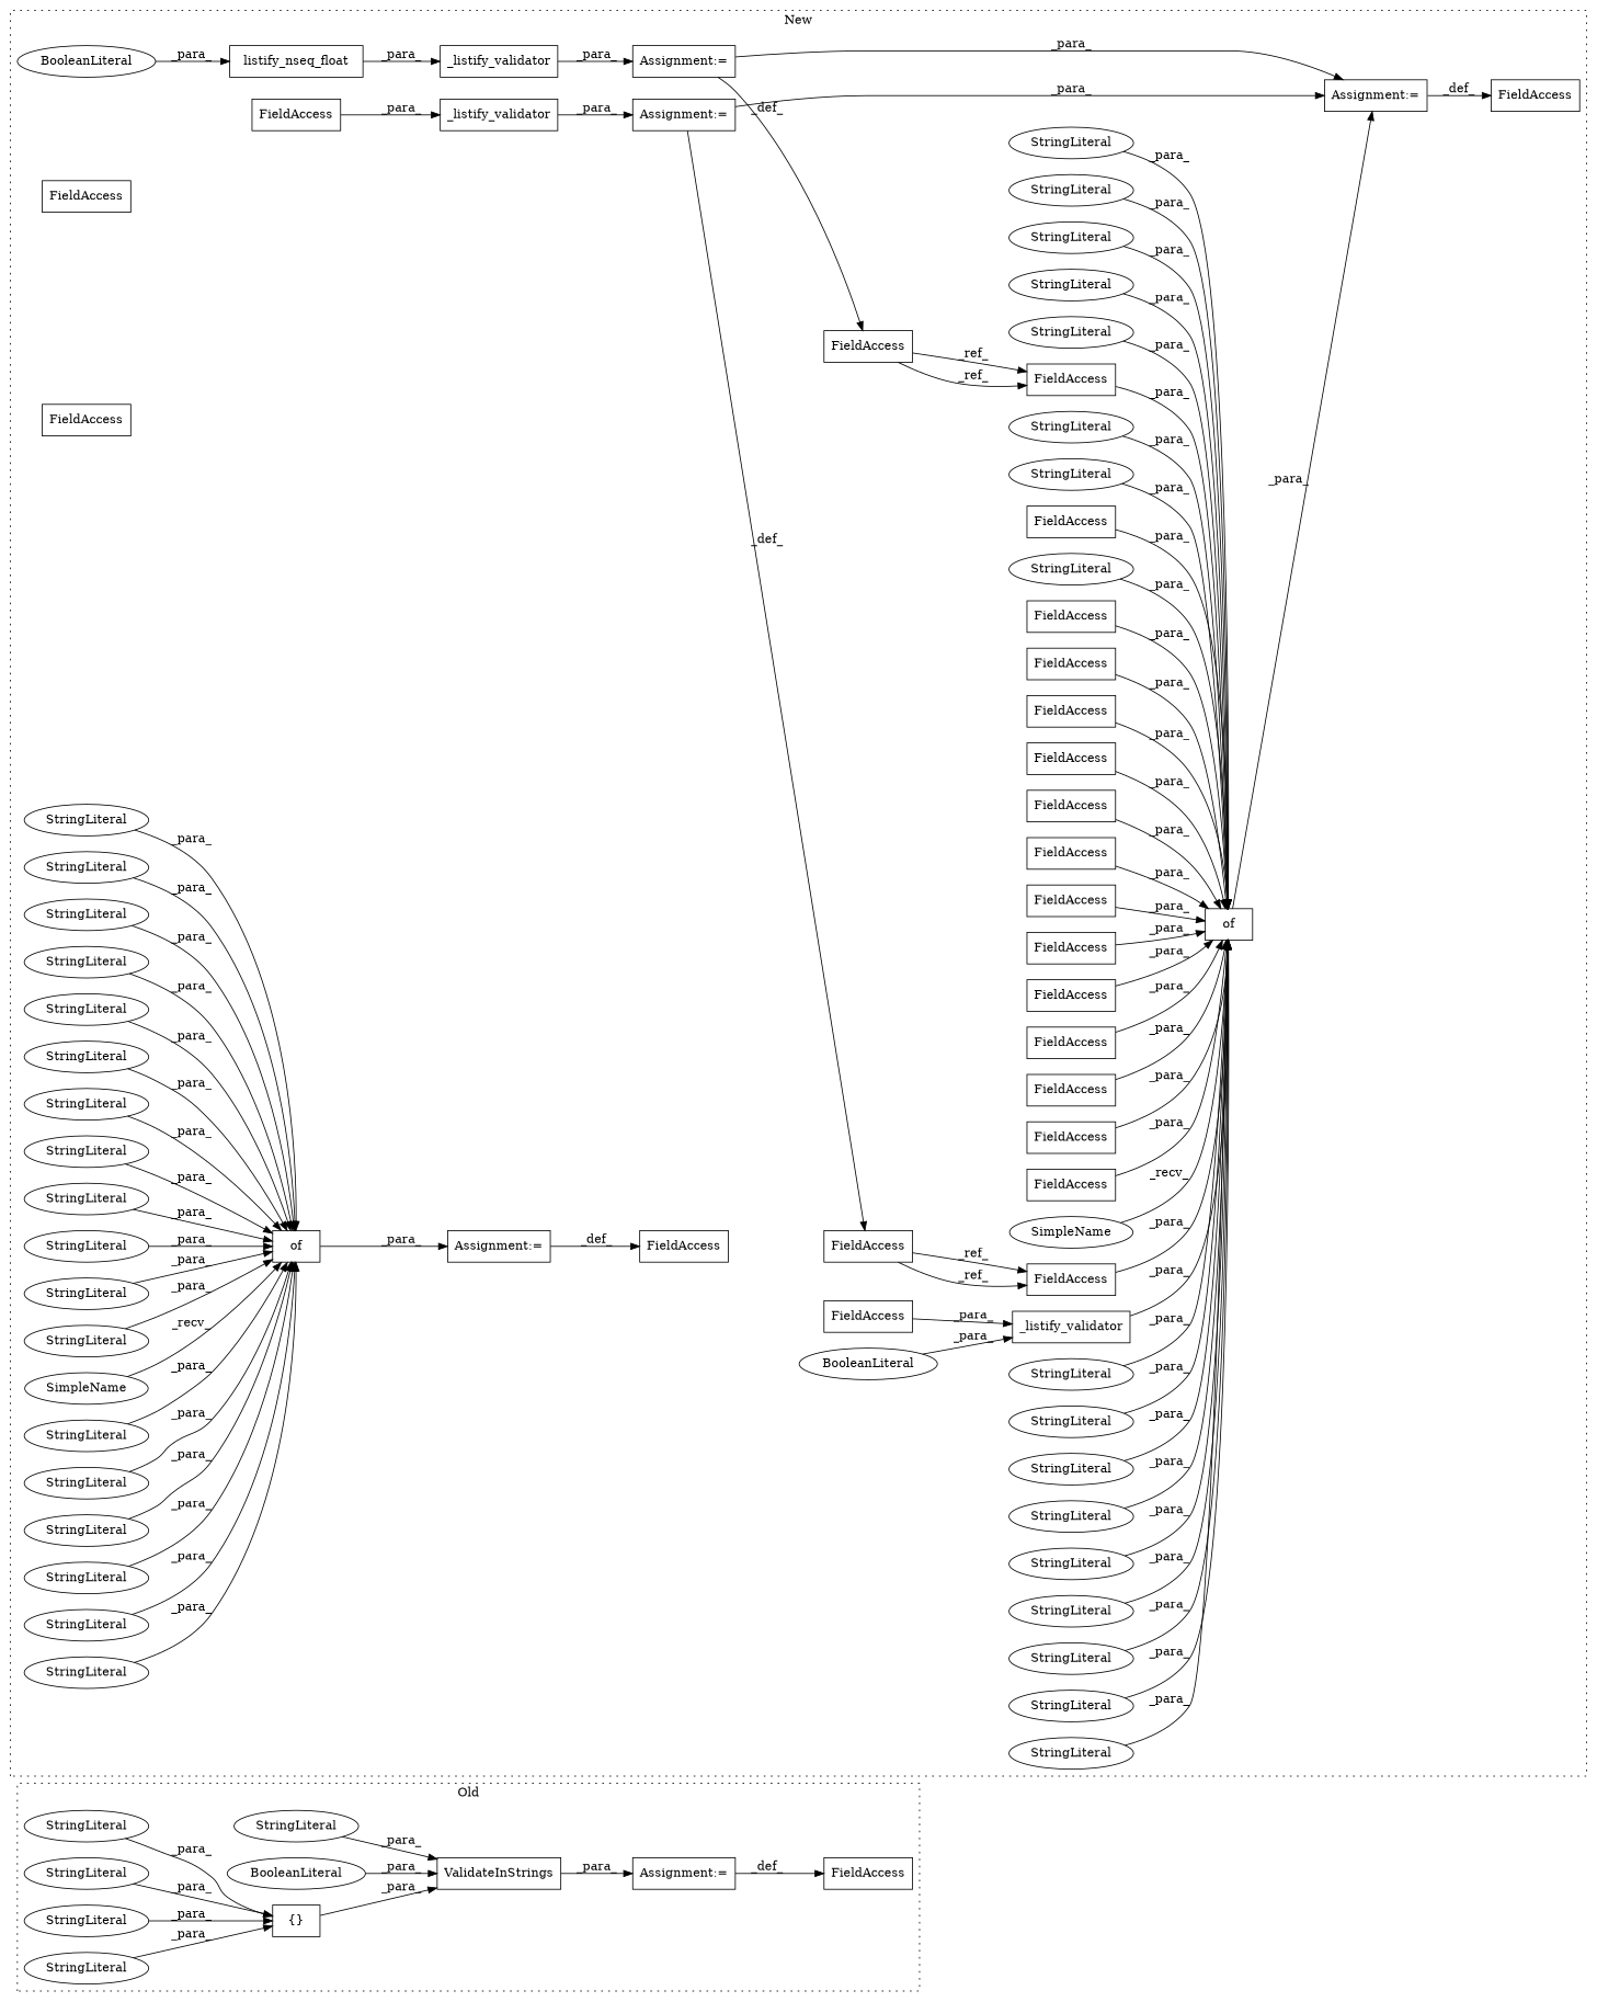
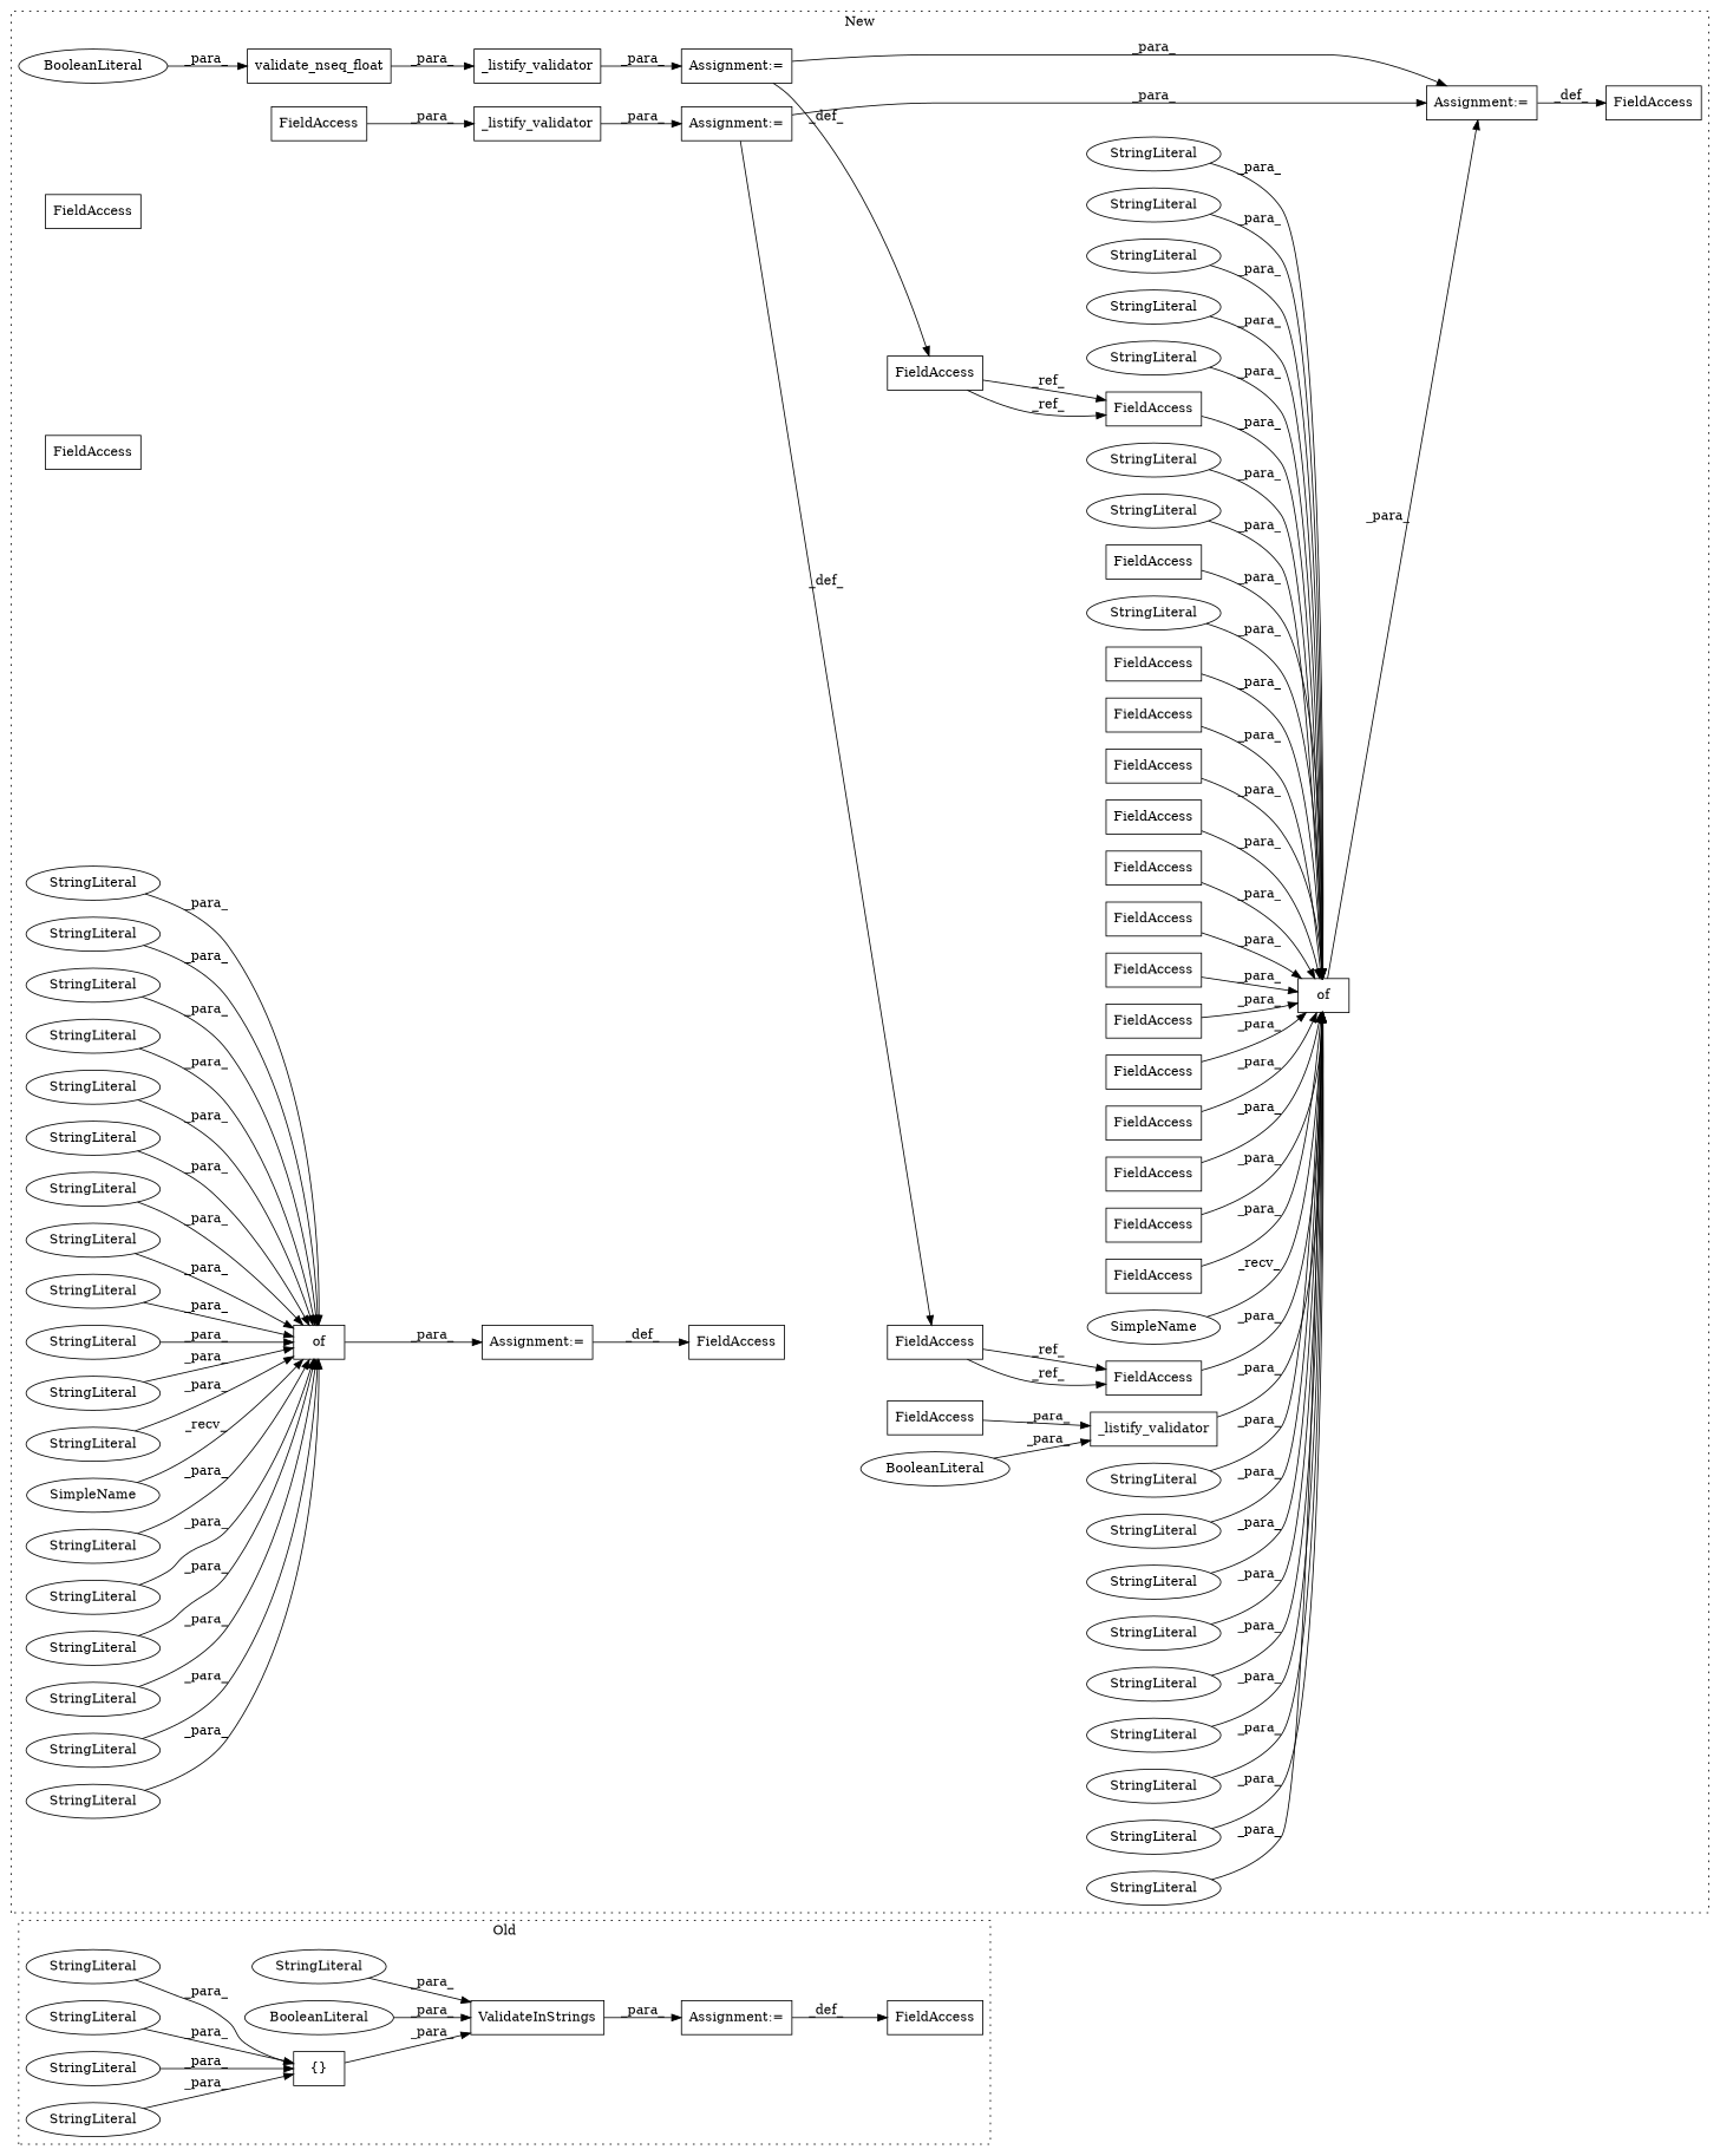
  digraph {
    rankdir=LR
    node [a=45 l=11 s=24157 shape=ellipse]
    n1 [a=4 l="1,1" label="{}" s="29098,29155" shape=box]
    n2 [a=22 l=25 label=FieldAccess s=29030 shape=box]
    n3 [a=32 l="18,1" label=ValidateInStrings s="29056,29161" shape=box]
    n4 [label=StringLiteral s=29074]
    n5 [l=2 label=StringLiteral s=29153]
    n6 [l=3 label=StringLiteral s=29149]
    n7 [l=6 label=StringLiteral s=29135]
    n8 [a=7 l=1 label="Assignment:=" s=29055 shape=box]
    n9 [a=9 l=4 label=BooleanLiteral s=29157]
    n10 [l=6 label=StringLiteral s=29142]
-   n11 [a=32 l="20,1" label=listify_nseq_float s="23540,23564" shape=box]
+   n11 [a=32 l="20,1" label=validate_nseq_float s="23540,23564" shape=box]
    n12 [a=22 l=17 label=FieldAccess s=23503 shape=box]
    n13 [a=22 l=16 label=FieldAccess s=23572 shape=box]
    n14 [a=9 l=4 label=BooleanLiteral s=23560]
    n15 [a=22 l=17 label=FieldAccess shape=box]
    n16 [a=32 l="3,1" label=of s="23593,24174" shape=box]
    n17 [a=22 l=18 label=FieldAccess s=23444 shape=box]
    n18 [a=22 l=18 label=FieldAccess s=24129 shape=box]
    n19 [a=22 l=22 label=FieldAccess s=24042 shape=box]
    n20 [a=22 l=21 label=FieldAccess s=23830 shape=box]
    n21 [a=22 l=19 label=FieldAccess s=23702 shape=box]
    n22 [a=22 l=18 label=FieldAccess s=23974 shape=box]
    n23 [a=22 l=18 label=FieldAccess s=23905 shape=box]
    n24 [a=22 l=18 label=FieldAccess s=23937 shape=box]
    n25 [a=22 l=18 label=FieldAccess s=24011 shape=box]
    n26 [a=22 l=18 label=FieldAccess s=23765 shape=box]
    n27 [a=22 l=18 label=FieldAccess s=23734 shape=box]
    n28 [a=22 l=18 label=FieldAccess s=24073 shape=box]
    n29 [a=22 l=22 label=FieldAccess s=23864 shape=box]
    n30 [a=22 l=19 label=FieldAccess s=24101 shape=box]
    n31 [a=22 l=18 label=FieldAccess s=23671 shape=box]
    n32 [a=32 l="3,1" label=of s="24199,24371" shape=box]
    n33 [a=22 l=13 label=FieldAccess s=24181 shape=box]
    n34 [a=32 l="19,1" label=_listify_validator s="23463,23496" shape=box]
    n35 [a=22 l=14 label=FieldAccess s=23482 shape=box]
    n36 [a=32 l="19,1" label=_listify_validator s="23604,23657" shape=box]
    n37 [a=22 l=29 label=FieldAccess s=23623 shape=box]
    n38 [a=9 l=4 label=BooleanLiteral s=23653]
    n39 [a=32 l="19,1" label=_listify_validator s="23521,23565" shape=box]
    n40 [label=StringLiteral s=24236]
    n41 [a=7 l=1 label="Assignment:=" s=24194 shape=box]
    n42 [l=12 label=StringLiteral s=23924]
    n43 [l=17 label=StringLiteral s=23887]
    n44 [label=StringLiteral s=24270]
    n45 [l=5 label=StringLiteral s=24330]
    n46 [l=3 label=StringLiteral s=24202]
    n47 [label=StringLiteral s=23722]
    n48 [l=17 label=StringLiteral s=23956]
    n49 [l=7 label=StringLiteral s=24121]
    n50 [l=17 label=StringLiteral s=24312]
    n51 [label=StringLiteral s=23753]
    n52 [l=7 label=StringLiteral s=24065]
    n53 [label=StringLiteral s=24253]
    n54 [l=10 label=StringLiteral s=23819]
    n55 [label=StringLiteral s=23852]
    n56 [l=17 label=StringLiteral s=24336]
    n57 [label=StringLiteral s=24030]
    n58 [label=StringLiteral s=24219]
    n59 [l=5 label=StringLiteral s=24282]
    n60 [label=StringLiteral s=23690]
    n61 [l=17 label=StringLiteral s=23993]
    n62 [label=StringLiteral s=23784]
    n63 [l=7 label=StringLiteral s=24206]
    n64 [l=4 label=StringLiteral s=24248]
    n65 [l=4 label=StringLiteral s=24354]
    n66 [l=5 label=StringLiteral s=24306]
    n67 [l=8 label=StringLiteral s=24148]
    n68 [l=4 label=StringLiteral s=24265]
    n69 [l=4 label=StringLiteral s=24231]
    n70 [l=7 label=StringLiteral s=23596]
    n71 [l=12 label=StringLiteral s=24359]
    n72 [l=4 label=StringLiteral s=24214]
    n73 [l=17 label=StringLiteral s=24288]
    n74 [a=7 l=1 label="Assignment:=" s=23520 shape=box]
    n75 [a=7 l=1 label="Assignment:=" s=23462 shape=box]
    n76 [l=8 label=StringLiteral s=24092]
    n77 [a=7 l=1 label="Assignment:=" s=23588 shape=box]
    n78 [a=22 l=22 label=FieldAccess s=23796 shape=box]
    n79 [label=StringLiteral s=23659]
    n80 [a=22 l=18 label=FieldAccess s=24129 shape=box]
    n81 [a=42 l=3 label=SimpleName s=24195]
    n82 [a=42 l=3 label=SimpleName s=23589]
    n83 [a=22 l=17 label=FieldAccess shape=box]
    subgraph cluster_1 {
      label=Old
      style=dotted
      n1
      n2
      n3
      n4
      n5
      n6
      n7
      n8
      n9
      n10
    }
    subgraph cluster_2 {
      label=New
      style=dotted
      n11
      n12
      n13
      n14
      n15
      n16
      n17
      n18
      n19
      n20
      n21
      n22
      n23
      n24
      n25
      n26
      n27
      n28
      n29
      n30
      n31
      n32
      n33
      n34
      n35
      n36
      n37
      n38
      n39
      n40
      n41
      n42
      n43
      n44
      n45
      n46
      n47
      n48
      n49
      n50
      n51
      n52
      n53
      n54
      n55
      n56
      n57
      n58
      n59
      n60
      n61
      n62
      n63
      n64
      n65
      n66
      n67
      n68
      n69
      n70
      n71
      n72
      n73
      n74
      n75
      n76
      n77
      n78
      n79
      n80
      n81
      n82
      n83
    }
    n1 -> n3 [label=_para_]
    n3 -> n8 [label=_para_]
    n4 -> n3 [label=_para_]
    n5 -> n1 [label=_para_]
    n6 -> n1 [label=_para_]
    n7 -> n1 [label=_para_]
    n8 -> n2 [label=_def_]
    n9 -> n3 [label=_para_]
    n10 -> n1 [label=_para_]
    n11 -> n39 [label=_para_]
    n12 -> n83 [label=_ref_]
    n12 -> n83 [label=_ref_]
    n14 -> n11 [label=_para_]
    n16 -> n77 [label=_para_]
    n17 -> n80 [label=_ref_]
    n17 -> n80 [label=_ref_]
    n19 -> n16 [label=_para_]
    n20 -> n16 [label=_para_]
    n21 -> n16 [label=_para_]
    n22 -> n16 [label=_para_]
    n23 -> n16 [label=_para_]
    n24 -> n16 [label=_para_]
    n25 -> n16 [label=_para_]
    n26 -> n16 [label=_para_]
    n27 -> n16 [label=_para_]
    n28 -> n16 [label=_para_]
    n29 -> n16 [label=_para_]
    n30 -> n16 [label=_para_]
    n31 -> n16 [label=_para_]
    n32 -> n41 [label=_para_]
    n34 -> n75 [label=_para_]
    n35 -> n34 [label=_para_]
    n36 -> n16 [label=_para_]
    n37 -> n36 [label=_para_]
    n38 -> n36 [label=_para_]
    n39 -> n74 [label=_para_]
    n40 -> n32 [label=_para_]
    n41 -> n33 [label=_def_]
    n42 -> n16 [label=_para_]
    n43 -> n16 [label=_para_]
    n44 -> n32 [label=_para_]
    n45 -> n32 [label=_para_]
    n46 -> n32 [label=_para_]
    n47 -> n16 [label=_para_]
    n48 -> n16 [label=_para_]
    n49 -> n16 [label=_para_]
    n50 -> n32 [label=_para_]
    n51 -> n16 [label=_para_]
    n52 -> n16 [label=_para_]
    n53 -> n32 [label=_para_]
    n54 -> n16 [label=_para_]
    n55 -> n16 [label=_para_]
    n56 -> n32 [label=_para_]
    n57 -> n16 [label=_para_]
    n58 -> n32 [label=_para_]
    n59 -> n32 [label=_para_]
    n60 -> n16 [label=_para_]
    n61 -> n16 [label=_para_]
    n62 -> n16 [label=_para_]
    n63 -> n32 [label=_para_]
    n64 -> n32 [label=_para_]
    n65 -> n32 [label=_para_]
    n66 -> n32 [label=_para_]
    n67 -> n16 [label=_para_]
    n68 -> n32 [label=_para_]
    n69 -> n32 [label=_para_]
    n70 -> n16 [label=_para_]
    n71 -> n32 [label=_para_]
    n72 -> n32 [label=_para_]
    n73 -> n32 [label=_para_]
    n74 -> n12 [label=_def_]
    n74 -> n77 [label=_para_]
    n75 -> n17 [label=_def_]
    n75 -> n77 [label=_para_]
    n76 -> n16 [label=_para_]
    n77 -> n13 [label=_def_]
    n78 -> n16 [label=_para_]
    n79 -> n16 [label=_para_]
    n80 -> n16 [label=_para_]
    n81 -> n32 [label=_recv_]
    n82 -> n16 [label=_recv_]
    n83 -> n16 [label=_para_]
  }
